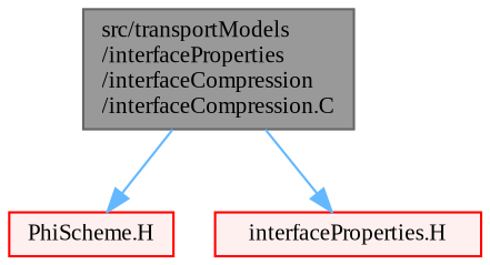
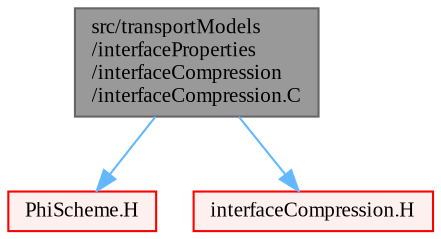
  digraph {
    fontname="Liberation Serif"
    node [color=red fillcolor="#FFF0F0" fontname="Liberation Serif" fontsize=10 shape=box style=filled]
    edge [color=steelblue1 fontname="Liberation Serif" fontsize=10 labelfontname=Helvetica labelfontsize=10 style=solid]
    n1 [color=gray40 fillcolor=grey60 fontcolor=black height=0.2 label="src/transportModels\l/interfaceProperties\l/interfaceCompression\l/interfaceCompression.C" width=0.4]
    n2 [height=0.2 label="PhiScheme.H" width=0.4]
-   n3 [height=0.2 label="interfaceProperties.H" width=0.4]
+   n3 [height=0.2 label="interfaceCompression.H" width=0.4]
    n1 -> n2
    n1 -> n3
  }
